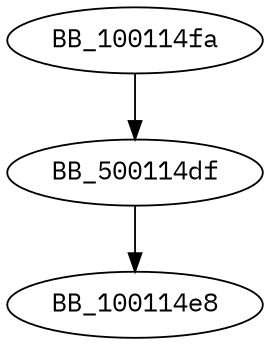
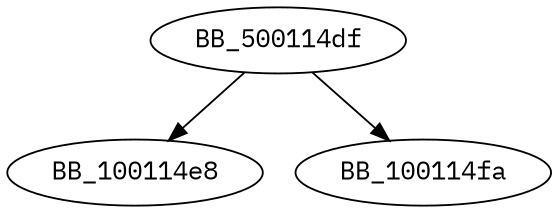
  digraph {
    fontname="IBM Plex Mono"
    node [fontname="IBM Plex Mono"]
    edge [fontname="IBM Plex Mono"]
    n1 [label=BB_500114df]
    BB_100114e8
    BB_100114fa
    n1 -> BB_100114e8
-   BB_100114fa -> n1
+   n1 -> BB_100114fa
  }
